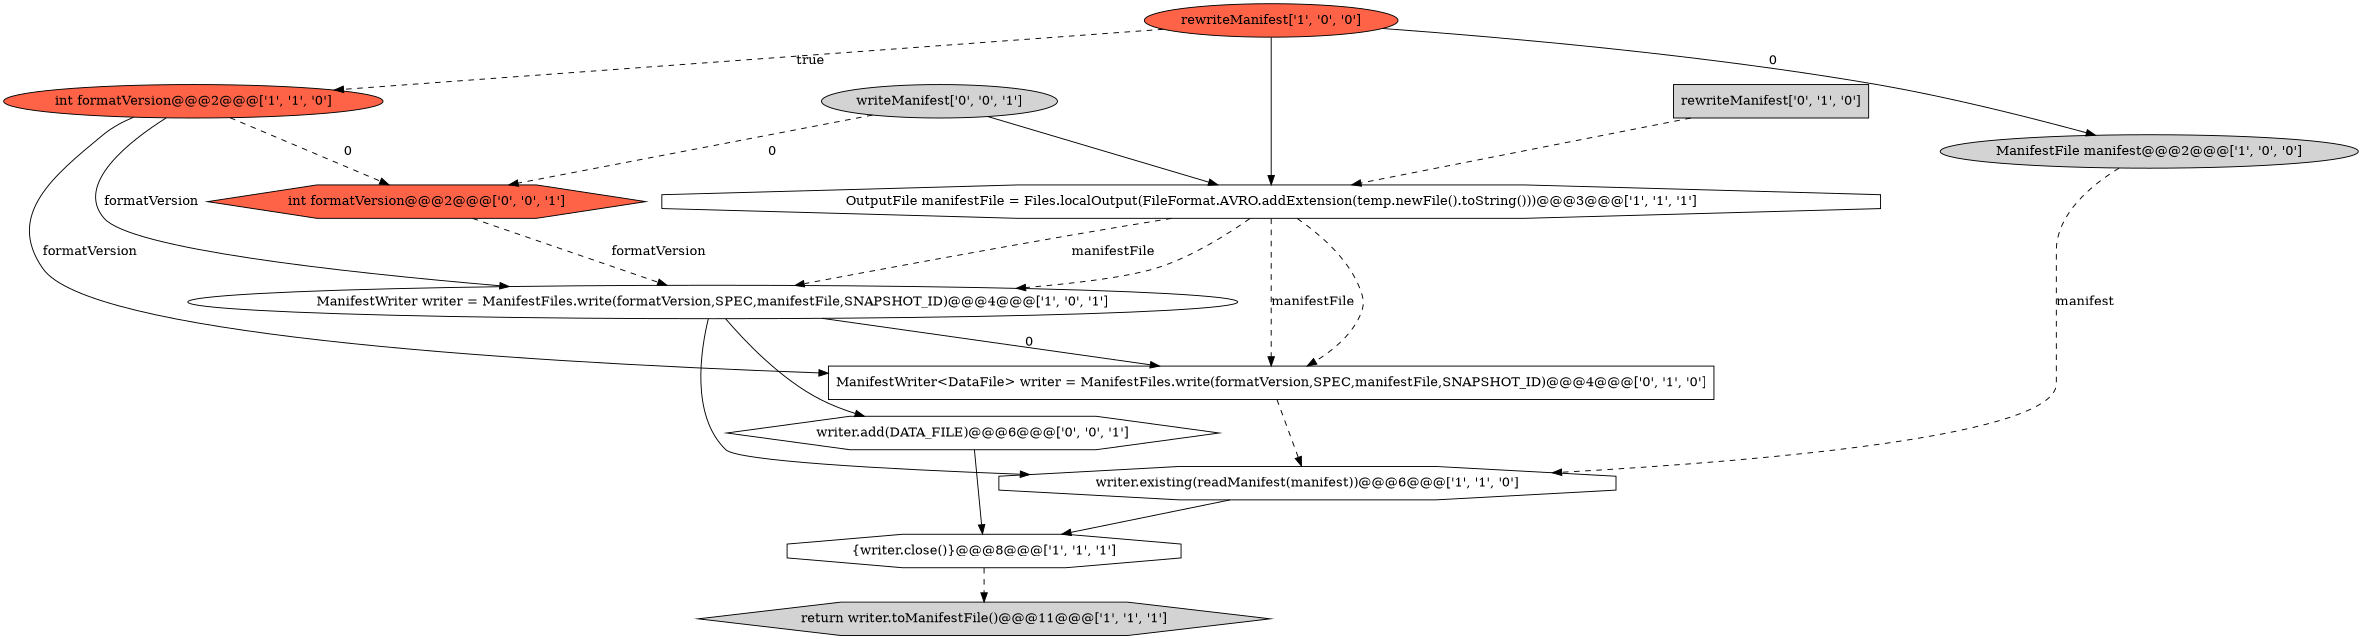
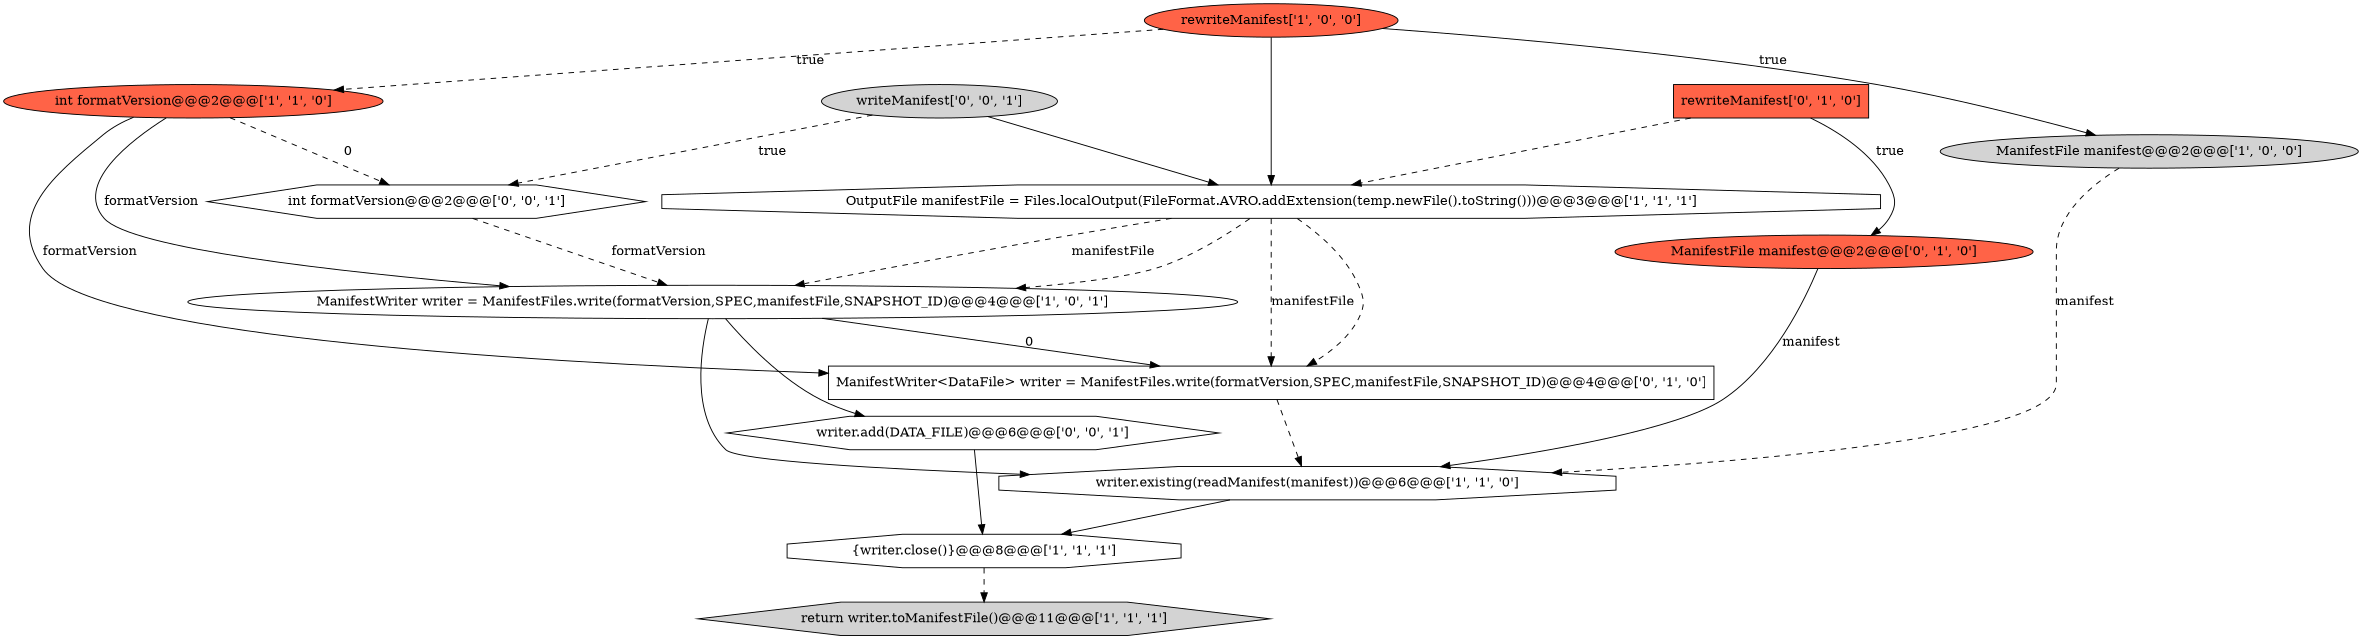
  digraph {
    node [fillcolor=white shape=ellipse style=filled]
    edge [style=dashed]
    n1 [label="{writer.close()}@@@8@@@['1', '1', '1']" shape=octagon]
    n2 [fillcolor=lightgray label="return writer.toManifestFile()@@@11@@@['1', '1', '1']" shape=hexagon]
    n3 [fillcolor=tomato label="int formatVersion@@@2@@@['1', '1', '0']"]
-   n4 [fillcolor=tomato label="int formatVersion@@@2@@@['0', '0', '1']" shape=hexagon]
+   n4 [label="int formatVersion@@@2@@@['0', '0', '1']" shape=hexagon]
    n5 [label="ManifestWriter writer = ManifestFiles.write(formatVersion,SPEC,manifestFile,SNAPSHOT_ID)@@@4@@@['1', '0', '1']"]
    n6 [label="ManifestWriter<DataFile> writer = ManifestFiles.write(formatVersion,SPEC,manifestFile,SNAPSHOT_ID)@@@4@@@['0', '1', '0']" shape=box]
    n7 [label="writer.add(DATA_FILE)@@@6@@@['0', '0', '1']" shape=hexagon]
    n8 [label="writer.existing(readManifest(manifest))@@@6@@@['1', '1', '0']" shape=octagon]
    n9 [fillcolor=tomato label="rewriteManifest['1', '0', '0']"]
    n10 [fillcolor=lightgray label="ManifestFile manifest@@@2@@@['1', '0', '0']"]
    n11 [label="OutputFile manifestFile = Files.localOutput(FileFormat.AVRO.addExtension(temp.newFile().toString()))@@@3@@@['1', '1', '1']" shape=octagon]
-   n12 [fillcolor=lightgray label="rewriteManifest['0', '1', '0']" shape=box]
+   n12 [fillcolor=tomato label="rewriteManifest['0', '1', '0']" shape=box]
+   n13 [fillcolor=tomato label="ManifestFile manifest@@@2@@@['0', '1', '0']"]
    n14 [fillcolor=lightgray label="writeManifest['0', '0', '1']"]
    n1 -> n2
    n3 -> n4 [label=0]
    n3 -> n5 [label=formatVersion style=solid]
    n3 -> n6 [label=formatVersion style=solid]
    n4 -> n5 [label=formatVersion]
    n5 -> n6 [label=0 style=solid]
    n5 -> n7 [style=solid]
    n5 -> n8 [style=solid]
    n6 -> n8
    n7 -> n1 [style=solid]
    n8 -> n1 [style=solid]
    n9 -> n3 [label=true]
-   n9 -> n10 [label=0 style=solid]
+   n9 -> n10 [label=true style=solid]
    n9 -> n11 [style=solid]
    n10 -> n8 [label=manifest]
    n11 -> n5 [label=manifestFile]
    n11 -> n5
    n11 -> n6 [label=manifestFile]
    n11 -> n6
    n12 -> n11
-   n14 -> n4 [label=0]
+   n12 -> n13 [label=true style=solid]
+   n13 -> n8 [label=manifest style=solid]
+   n14 -> n4 [label=true]
    n14 -> n11 [style=solid]
  }
